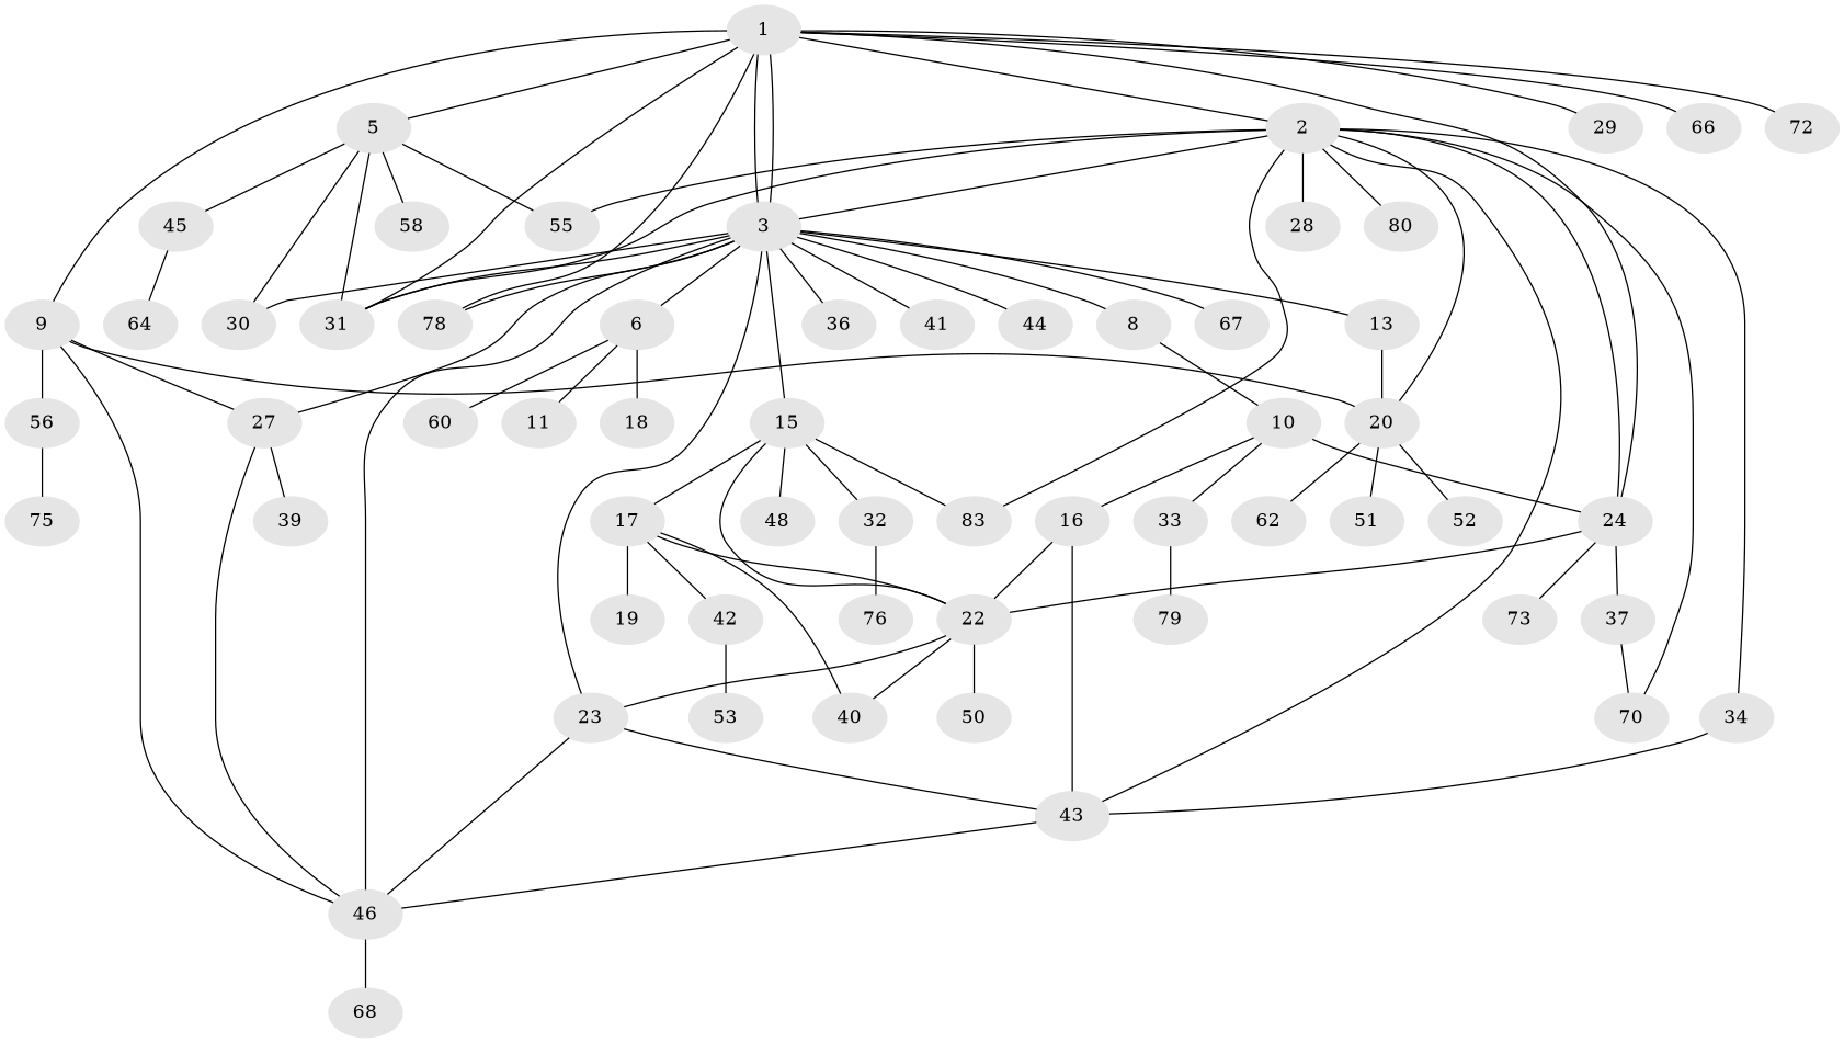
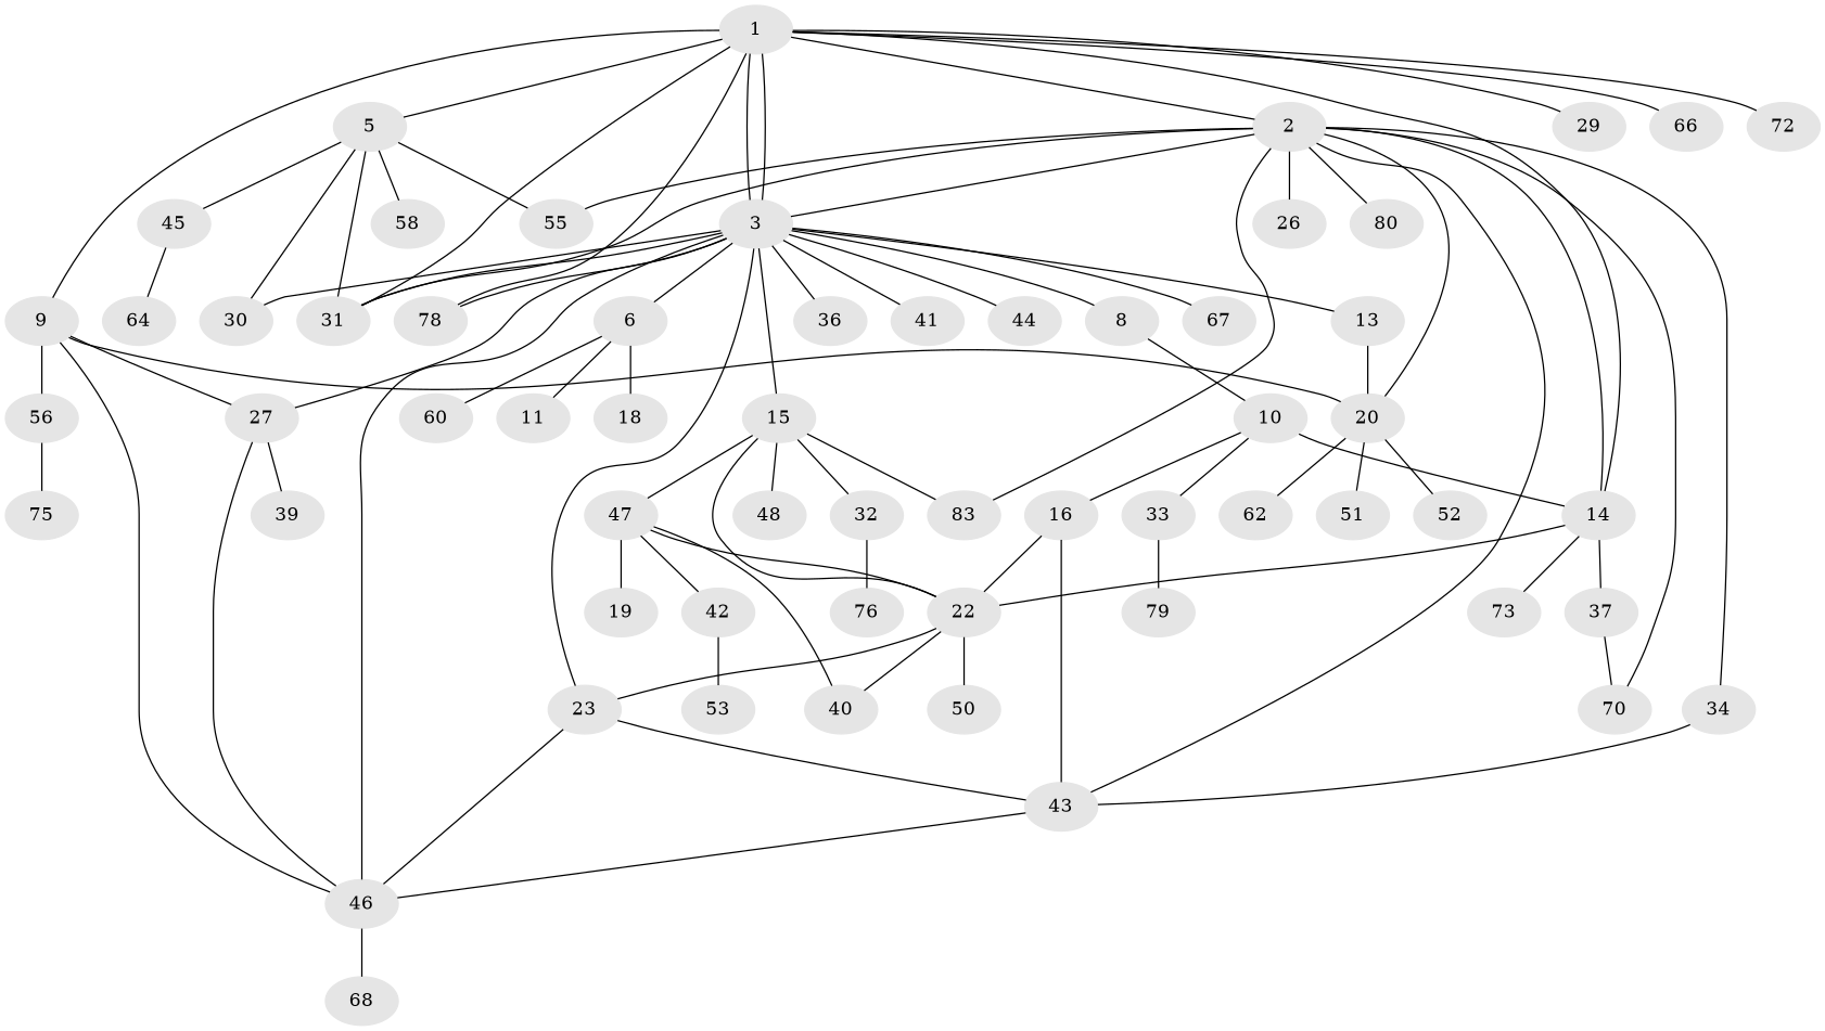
  graph {
    node [color=gray90 style=filled]
    1 [super="+81"]
    2 [super="+12"]
    3 [super="+4"]
    5 [super="+61"]
    9
-   14 [super="+74" label=24]
+   14 [super="+74"]
    29
    31
    66
    72
    78
    20 [super="+21"]
-   28
+   28 [label=26]
    34
    43 [super="+54"]
    55
    70
    80
    83
    6 [super="+7"]
    8 [super="+24"]
    13 [super="+59"]
    15 [super="+26"]
    23 [super="+35"]
    27 [super="+63"]
    30
    36
    41
    46 [super="+57"]
    n30 [label=44]
    67
    45 [super="+69"]
    58
    56
    22 [super="+44"]
    37 [super="+82"]
    73
    51
    52
    62
    11
    18
    60
    10 [super="+48"]
-   17 [super="+38"]
+   17 [super="+38" label=47]
    32
    n47 [label=48 super="+71"]
    19
    40 [super="+65"]
    42
    39
    68
    64
    16 [super="+25"]
    33
    75
    79
    50
    76
    53
    1 -- 2
    1 -- 3 [weight=2]
    1 -- 3
    1 -- 5
    1 -- 9
    1 -- 14
    1 -- 29
    1 -- 31
    1 -- 66
    1 -- 72
    1 -- 78
    2 -- 3 [weight=2]
    2 -- 14
    2 -- 31
    2 -- 20
    2 -- 28
    2 -- 34
    2 -- 43
    2 -- 55
    2 -- 70
    2 -- 80
    2 -- 83
    3 -- 31
    3 -- 78 [weight=2]
    3 -- 6 [weight=3]
    3 -- 8
    3 -- 13
    3 -- 15
    3 -- 23
    3 -- 27
    3 -- 30
    3 -- 36
    3 -- 41
    3 -- 46
    3 -- n30
    3 -- 67
    5 -- 31
    5 -- 55
    5 -- 30
    5 -- 45
    5 -- 58
    9 -- 20
    9 -- 27
    9 -- 46
    9 -- 56
    14 -- 22
    14 -- 37
    14 -- 73
    20 -- 51
    20 -- 52
    20 -- 62
    34 -- 43
    43 -- 46
    6 -- 11
    6 -- 18
    6 -- 60
    8 -- 10
    13 -- 20
    15 -- 83
    15 -- 22
    15 -- 17
    15 -- 32
    15 -- n47
    23 -- 43
    23 -- 46
    27 -- 46
    27 -- 39
    46 -- 68
    45 -- 64
    56 -- 75
    22 -- 23
    22 -- 40
    22 -- 50
    37 -- 70
    10 -- 14
    10 -- 16
    10 -- 33
    17 -- 22
    17 -- 19
    17 -- 40
    17 -- 42
    32 -- 76
    42 -- 53
    16 -- 43
    16 -- 22
    33 -- 79
  }
